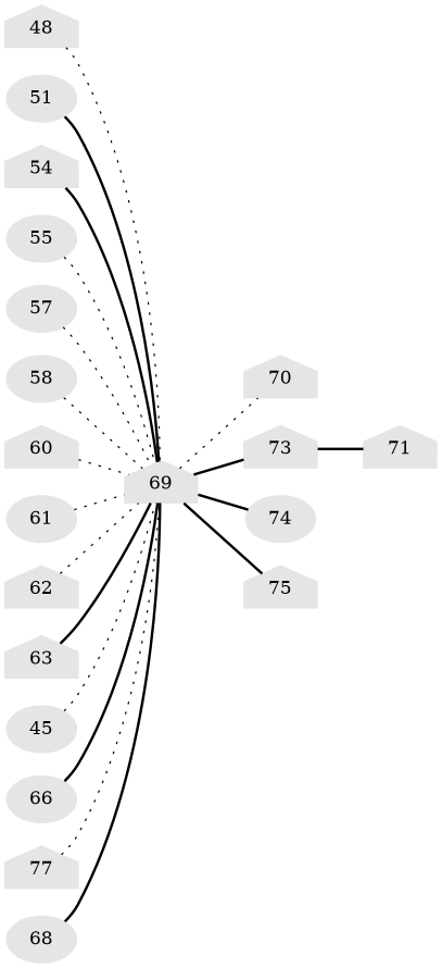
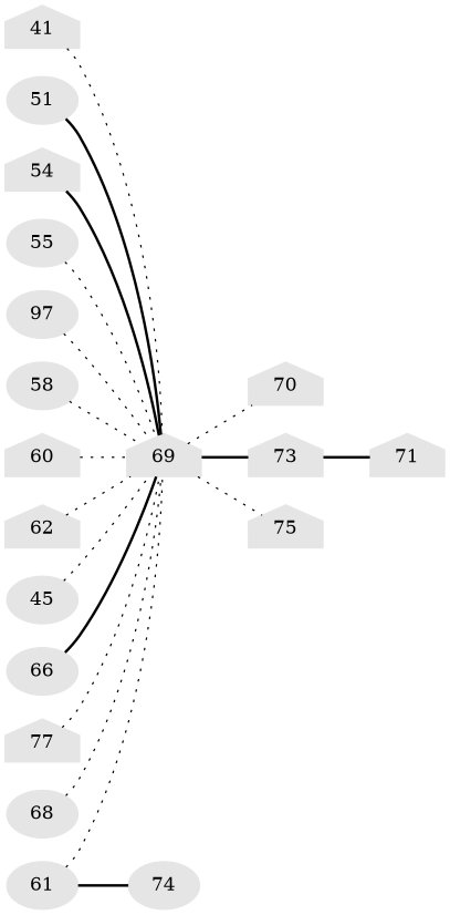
  graph {
    rankdir=LR
    node [color=gray90 shape=house style=filled]
    edge [style=dotted]
    69 [super="+53+34+56+36+37+41+42+44+46+47"]
    70
    73
    74 [shape=ellipse super="+72"]
    75
-   48
+   48 [label=41]
    51 [shape=ellipse]
    54
    55 [shape=ellipse]
-   57 [shape=ellipse]
+   57 [shape=ellipse label=97]
    58 [shape=ellipse]
    60
    61 [shape=ellipse]
    62
-   63
    n16 [label=45 shape=ellipse super="+59"]
    66 [shape=ellipse]
    n18 [label=77]
    68 [shape=ellipse super="+39"]
    71
    69 -- 70
    69 -- 73 [style=bold]
-   69 -- 74 [style=bold]
-   69 -- 75 [style=bold]
+   61 -- 74 [style=bold]
+   69 -- 75
    73 -- 71 [style=bold]
    48 -- 69
    51 -- 69 [style=bold]
    54 -- 69 [style=bold]
    55 -- 69
    57 -- 69
    58 -- 69
    60 -- 69
    61 -- 69
    62 -- 69
-   63 -- 69 [style=bold]
    n16 -- 69
    66 -- 69 [style=bold]
    n18 -- 69
-   68 -- 69 [style=bold]
+   68 -- 69
  }
